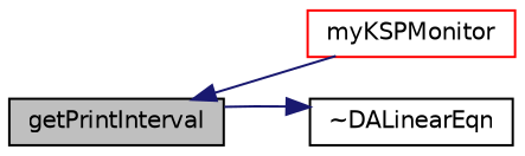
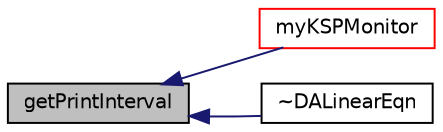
  digraph {
    rankdir=LR
    node [color=black fontname=Helvetica fontsize=10 shape=record]
    edge [color=midnightblue dir=back fontname=Helvetica fontsize=10 labelfontname=Helvetica labelfontsize=10 style=solid]
    n1 [fillcolor=grey75 fontcolor=black height=0.2 label=getPrintInterval style=filled width=0.4]
    n2 [color=red height=0.2 label=myKSPMonitor width=0.4]
    n3 [height=0.2 label="~DALinearEqn" width=0.4]
    n1 -> n2
-   n3 -> n1
+   n1 -> n3
  }
